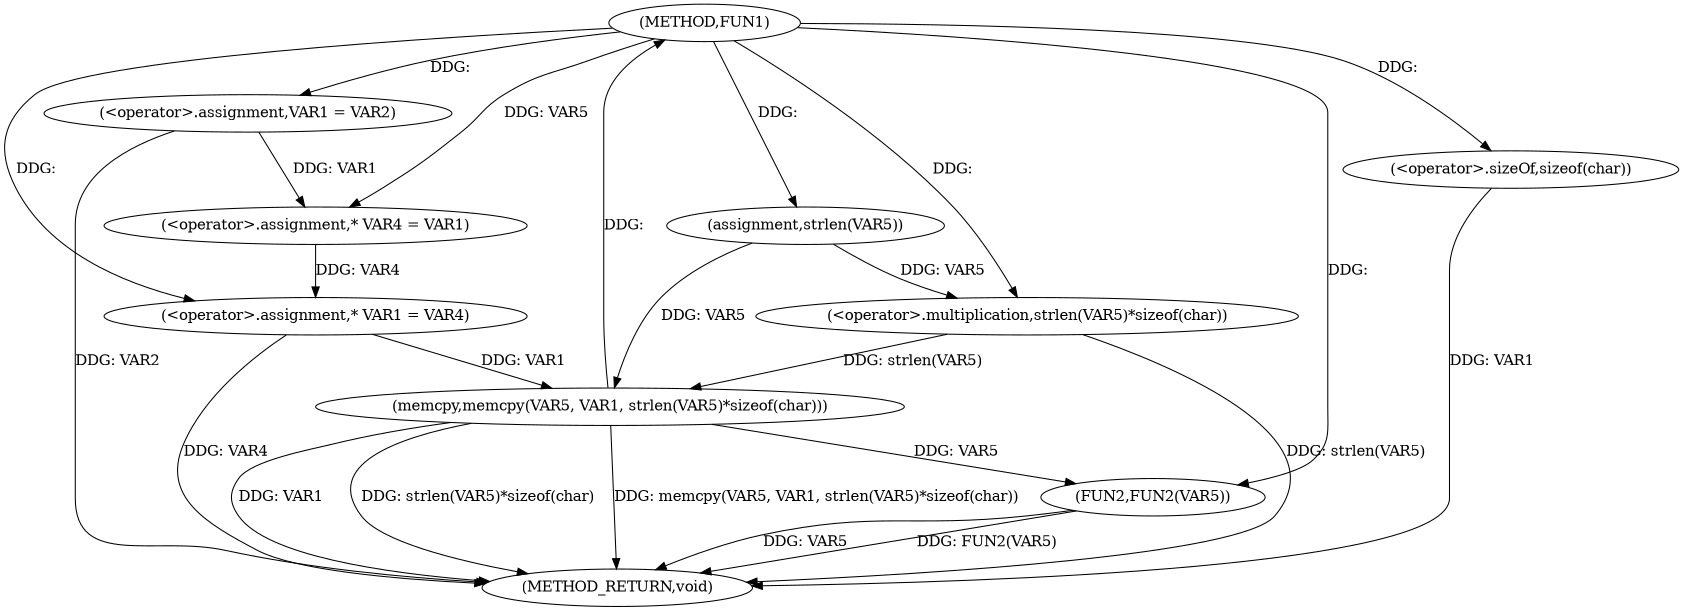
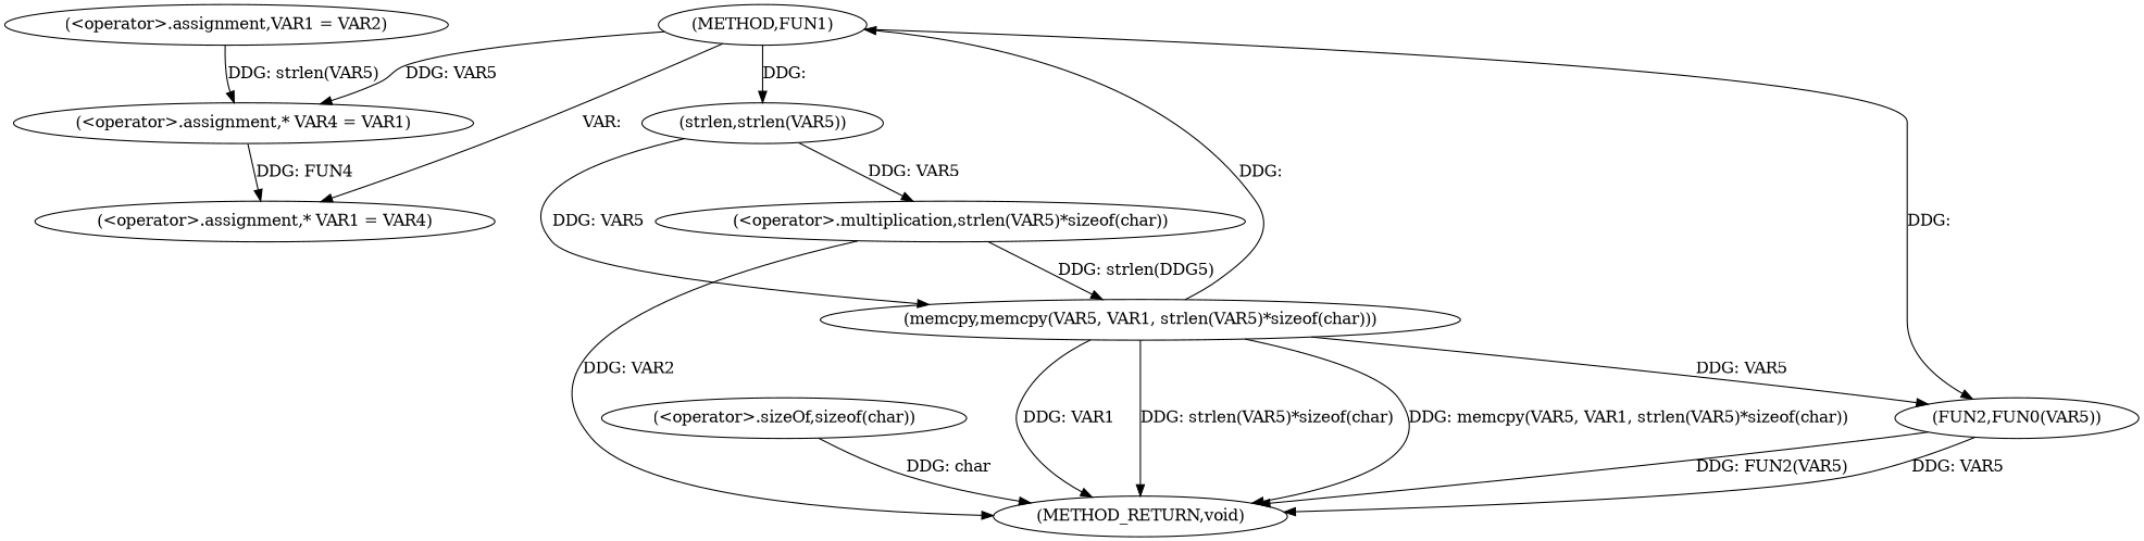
  digraph {
    n1 [label="(METHOD,FUN1)"]
    n2 [label="(<operator>.assignment,VAR1 = VAR2)"]
    n3 [label="(<operator>.assignment,* VAR4 = VAR1)"]
    n4 [label="(<operator>.assignment,* VAR1 = VAR4)"]
    n5 [label="(<operator>.multiplication,strlen(VAR5)*sizeof(char))"]
-   n6 [label="(assignment,strlen(VAR5))"]
+   n6 [label="(strlen,strlen(VAR5))"]
    n7 [label="(<operator>.sizeOf,sizeof(char))"]
-   n8 [label="(FUN2,FUN2(VAR5))"]
+   n8 [label="(FUN2,FUN0(VAR5))"]
    n9 [label="(METHOD_RETURN,void)"]
    n10 [label="(memcpy,memcpy(VAR5, VAR1, strlen(VAR5)*sizeof(char)))"]
-   n1 -> n2 [label="DDG: "]
    n1 -> n3 [label="DDG: VAR5"]
-   n1 -> n4 [label="DDG: "]
-   n1 -> n5 [label="DDG: "]
+   n1 -> n4 [label="VAR: "]
    n1 -> n6 [label="DDG: "]
-   n1 -> n7 [label="DDG: "]
    n1 -> n8 [label="DDG: "]
-   n2 -> n3 [label="DDG: VAR1"]
-   n2 -> n9 [label="DDG: VAR2"]
-   n3 -> n4 [label="DDG: VAR4"]
-   n4 -> n9 [label="DDG: VAR4"]
-   n4 -> n10 [label="DDG: VAR1"]
-   n5 -> n9 [label="DDG: strlen(VAR5)"]
-   n5 -> n10 [label="DDG: strlen(VAR5)"]
+   n2 -> n3 [label="DDG: strlen(VAR5)"]
+   n3 -> n4 [label="DDG: FUN4"]
+   n5 -> n9 [label="DDG: VAR2"]
+   n5 -> n10 [label="DDG: strlen(DDG5)"]
    n6 -> n5 [label="DDG: VAR5"]
    n6 -> n10 [label="DDG: VAR5"]
-   n7 -> n9 [label="DDG: VAR1"]
+   n7 -> n9 [label="DDG: char"]
    n8 -> n9 [label="DDG: FUN2(VAR5)"]
    n8 -> n9 [label="DDG: VAR5"]
    n10 -> n1 [label="DDG: "]
    n10 -> n8 [label="DDG: VAR5"]
    n10 -> n9 [label="DDG: VAR1"]
    n10 -> n9 [label="DDG: strlen(VAR5)*sizeof(char)"]
    n10 -> n9 [label="DDG: memcpy(VAR5, VAR1, strlen(VAR5)*sizeof(char))"]
  }
